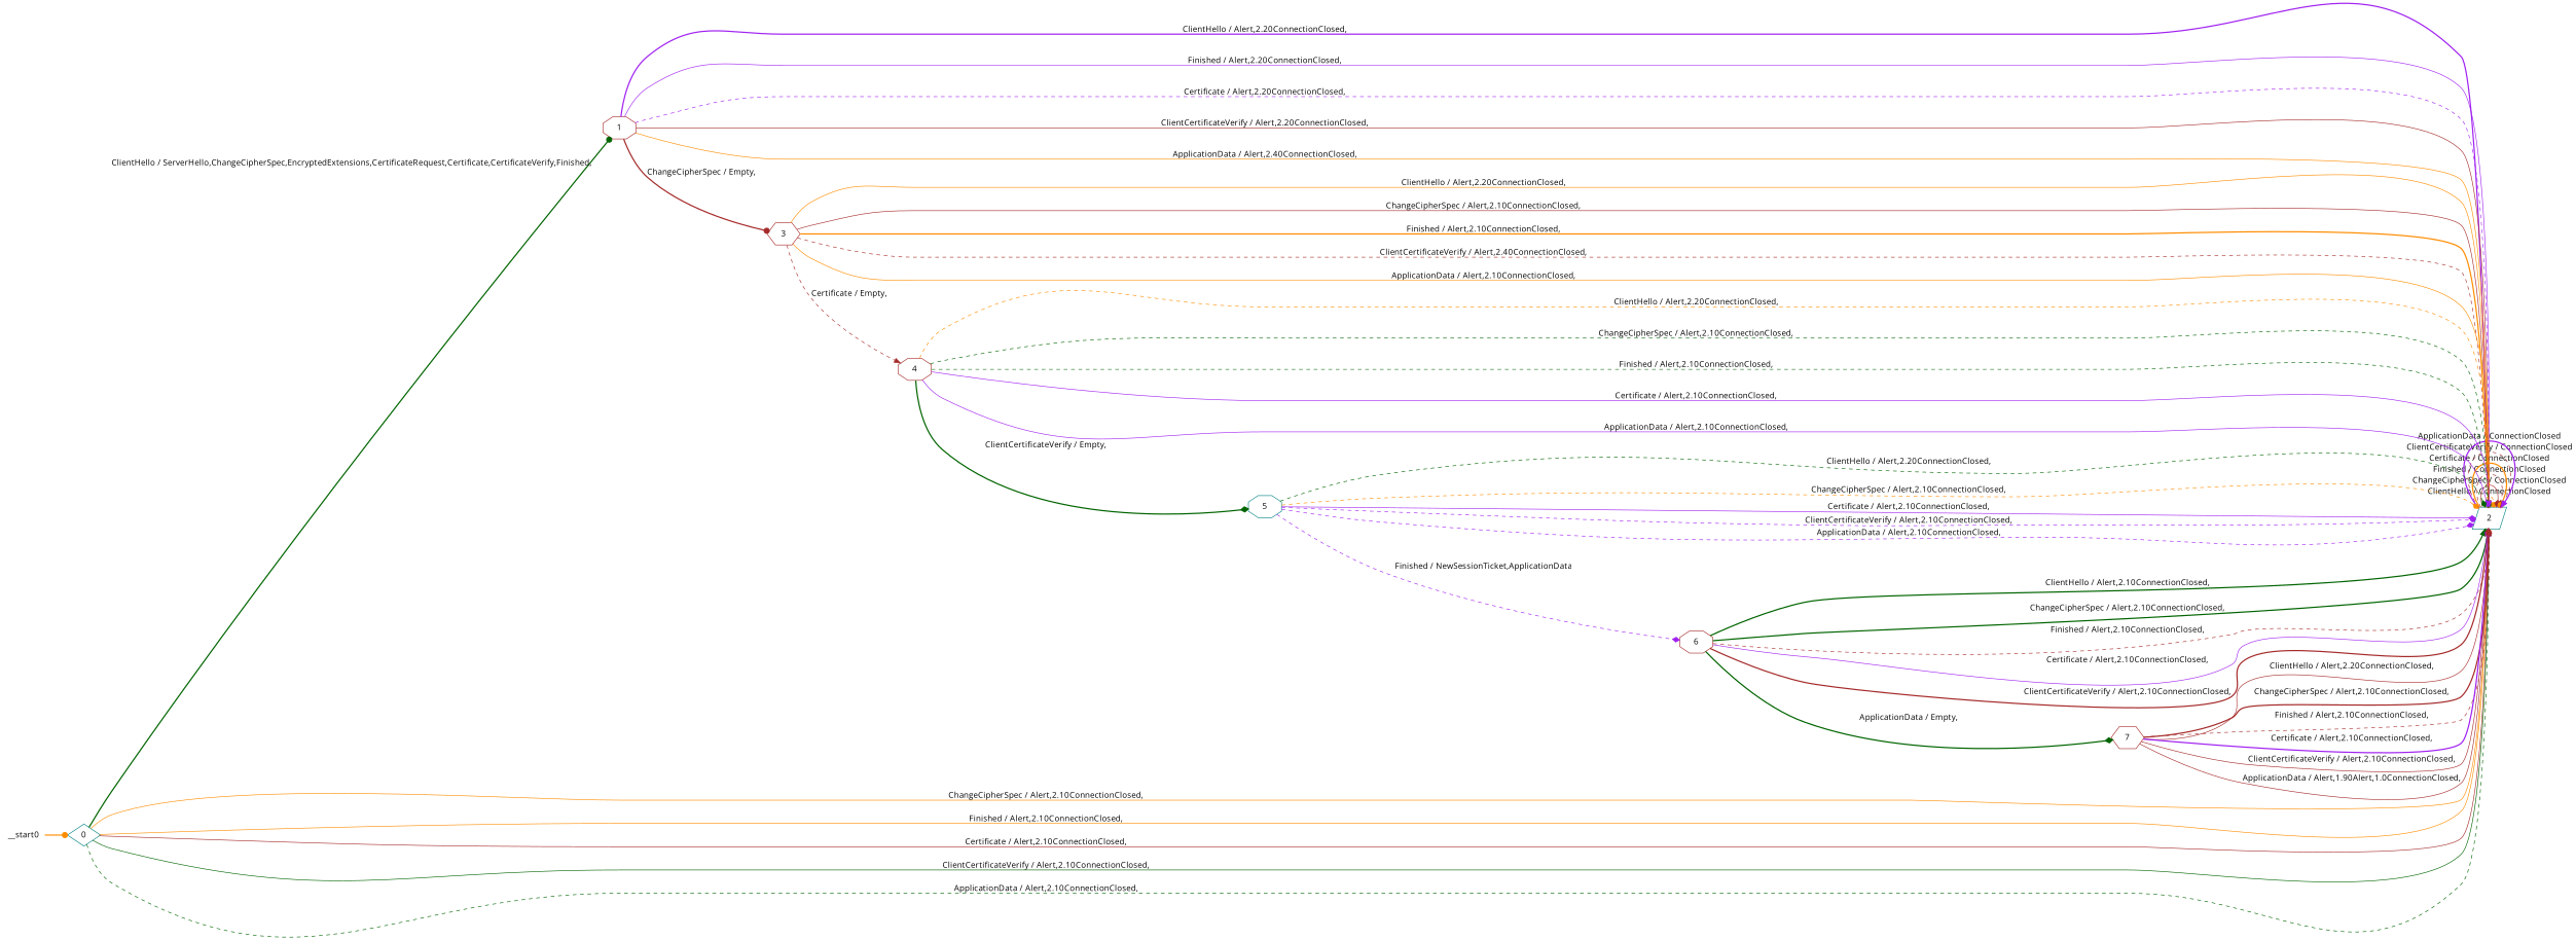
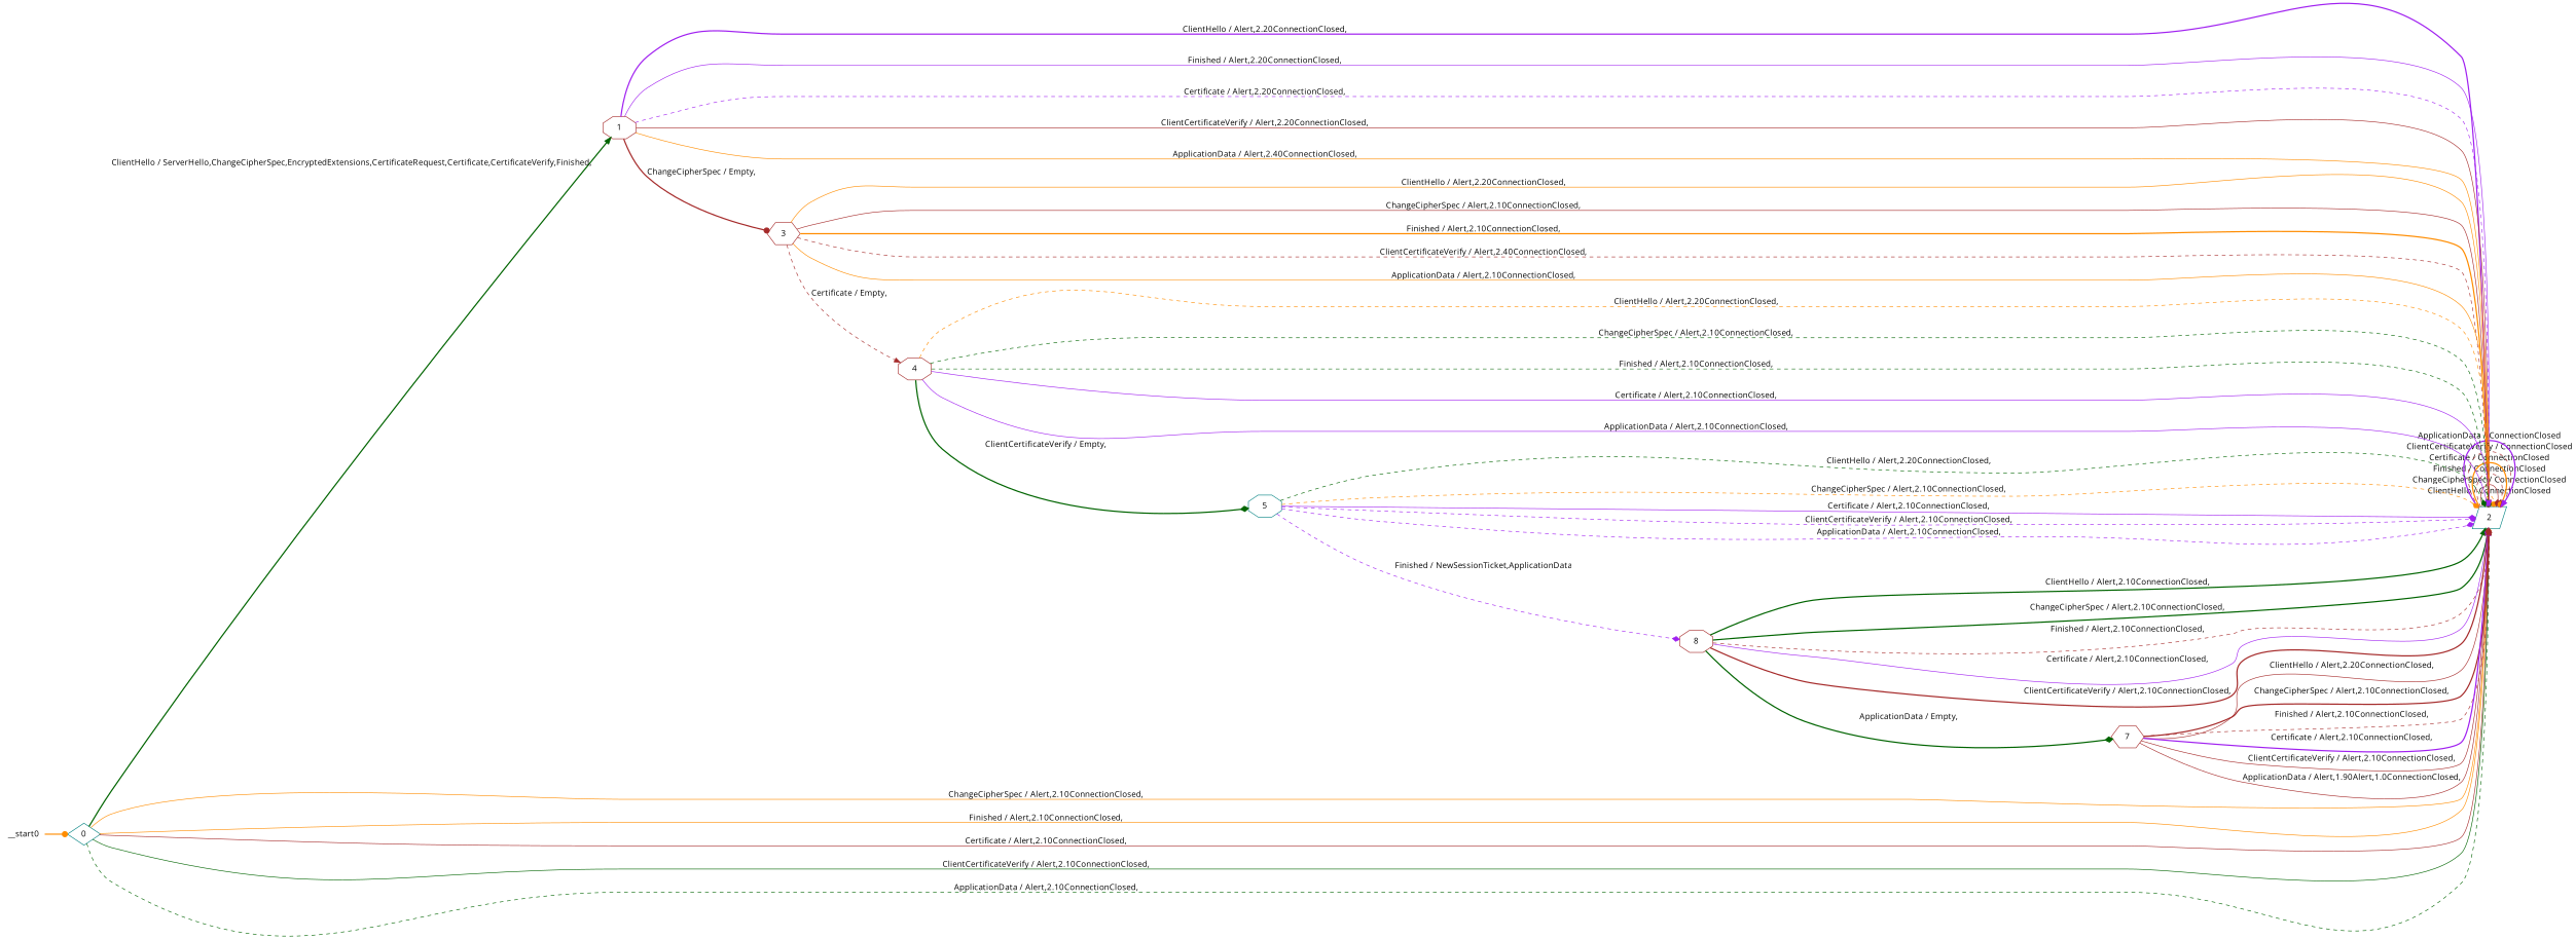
  digraph {
    fontname="Open Sans"
    rankdir=LR
    node [color=brown fontname="Open Sans" shape=octagon]
    edge [arrowhead=normal color=brown fontname="Open Sans" style=solid]
    __start0 [shape=none]
    n2 [color=teal label=0 shape=diamond]
    n3 [label=1]
    n4 [color=teal label=2 shape=parallelogram]
    n5 [label=3 shape=hexagon]
    n6 [label=4]
    n7 [color=teal label=5]
-   n8 [label=6]
+   n8 [label=8]
    n9 [label=7 shape=hexagon]
    __start0 -> n2 [arrowhead=dot color=darkorange style=bold]
-   n2 -> n3 [arrowhead=dot color=darkgreen label="ClientHello / ServerHello,ChangeCipherSpec,EncryptedExtensions,CertificateRequest,Certificate,CertificateVerify,Finished," style=bold]
+   n2 -> n3 [color=darkgreen label="ClientHello / ServerHello,ChangeCipherSpec,EncryptedExtensions,CertificateRequest,Certificate,CertificateVerify,Finished," style=bold]
    n2 -> n4 [arrowhead=dot color=darkorange label="ChangeCipherSpec / Alert,2.10ConnectionClosed,"]
    n2 -> n4 [arrowhead=diamond color=darkorange label="Finished / Alert,2.10ConnectionClosed,"]
    n2 -> n4 [label="Certificate / Alert,2.10ConnectionClosed,"]
    n2 -> n4 [color=darkgreen label="ClientCertificateVerify / Alert,2.10ConnectionClosed,"]
    n2 -> n4 [color=darkgreen label="ApplicationData / Alert,2.10ConnectionClosed," style=dashed]
    n3 -> n4 [color=purple label="ClientHello / Alert,2.20ConnectionClosed," style=bold]
    n3 -> n4 [arrowhead=dot color=purple label="Finished / Alert,2.20ConnectionClosed,"]
    n3 -> n4 [arrowhead=diamond color=purple label="Certificate / Alert,2.20ConnectionClosed," style=dashed]
    n3 -> n4 [arrowhead=diamond label="ClientCertificateVerify / Alert,2.20ConnectionClosed,"]
    n3 -> n4 [arrowhead=dot color=darkorange label="ApplicationData / Alert,2.40ConnectionClosed,"]
    n3 -> n5 [arrowhead=dot label="ChangeCipherSpec / Empty," style=bold]
    n4 -> n4 [arrowhead=dot color=darkorange label="ClientHello / ConnectionClosed" style=dashed]
    n4 -> n4 [arrowhead=diamond label="ChangeCipherSpec / ConnectionClosed"]
    n4 -> n4 [arrowhead=diamond label="Finished / ConnectionClosed" style=dashed]
    n4 -> n4 [arrowhead=dot color=darkorange label="Certificate / ConnectionClosed" style=bold]
    n4 -> n4 [label="ClientCertificateVerify / ConnectionClosed" style=dashed]
    n4 -> n4 [color=purple label="ApplicationData / ConnectionClosed" style=bold]
    n5 -> n4 [color=darkorange label="ClientHello / Alert,2.20ConnectionClosed,"]
    n5 -> n4 [arrowhead=dot label="ChangeCipherSpec / Alert,2.10ConnectionClosed,"]
    n5 -> n4 [arrowhead=dot color=darkorange label="Finished / Alert,2.10ConnectionClosed," style=bold]
    n5 -> n4 [label="ClientCertificateVerify / Alert,2.40ConnectionClosed," style=dashed]
    n5 -> n4 [color=darkorange label="ApplicationData / Alert,2.10ConnectionClosed,"]
    n5 -> n6 [label="Certificate / Empty," style=dashed]
    n6 -> n4 [color=darkorange label="ClientHello / Alert,2.20ConnectionClosed," style=dashed]
    n6 -> n4 [arrowhead=dot color=darkgreen label="ChangeCipherSpec / Alert,2.10ConnectionClosed," style=dashed]
    n6 -> n4 [arrowhead=diamond color=darkgreen label="Finished / Alert,2.10ConnectionClosed," style=dashed]
    n6 -> n4 [color=purple label="Certificate / Alert,2.10ConnectionClosed,"]
    n6 -> n4 [arrowhead=diamond color=purple label="ApplicationData / Alert,2.10ConnectionClosed,"]
    n6 -> n7 [arrowhead=diamond color=darkgreen label="ClientCertificateVerify / Empty," style=bold]
    n7 -> n4 [arrowhead=diamond color=darkgreen label="ClientHello / Alert,2.20ConnectionClosed," style=dashed]
    n7 -> n4 [arrowhead=diamond color=darkorange label="ChangeCipherSpec / Alert,2.10ConnectionClosed," style=dashed]
    n7 -> n4 [arrowhead=diamond color=purple label="Certificate / Alert,2.10ConnectionClosed,"]
    n7 -> n4 [arrowhead=dot color=purple label="ClientCertificateVerify / Alert,2.10ConnectionClosed," style=dashed]
    n7 -> n4 [arrowhead=diamond color=purple label="ApplicationData / Alert,2.10ConnectionClosed," style=dashed]
    n7 -> n8 [arrowhead=diamond color=purple label="Finished / NewSessionTicket,ApplicationData" style=dashed]
    n8 -> n4 [color=darkgreen label="ClientHello / Alert,2.10ConnectionClosed," style=bold]
    n8 -> n4 [arrowhead=dot color=darkgreen label="ChangeCipherSpec / Alert,2.10ConnectionClosed," style=bold]
    n8 -> n4 [arrowhead=diamond label="Finished / Alert,2.10ConnectionClosed," style=dashed]
    n8 -> n4 [arrowhead=diamond color=purple label="Certificate / Alert,2.10ConnectionClosed,"]
    n8 -> n4 [label="ClientCertificateVerify / Alert,2.10ConnectionClosed," style=bold]
    n8 -> n9 [arrowhead=diamond color=darkgreen label="ApplicationData / Empty," style=bold]
    n9 -> n4 [label="ClientHello / Alert,2.20ConnectionClosed,"]
    n9 -> n4 [label="ChangeCipherSpec / Alert,2.10ConnectionClosed," style=bold]
    n9 -> n4 [arrowhead=diamond label="Finished / Alert,2.10ConnectionClosed," style=dashed]
    n9 -> n4 [color=purple label="Certificate / Alert,2.10ConnectionClosed," style=bold]
    n9 -> n4 [arrowhead=dot label="ClientCertificateVerify / Alert,2.10ConnectionClosed,"]
    n9 -> n4 [label="ApplicationData / Alert,1.90Alert,1.0ConnectionClosed,"]
  }
